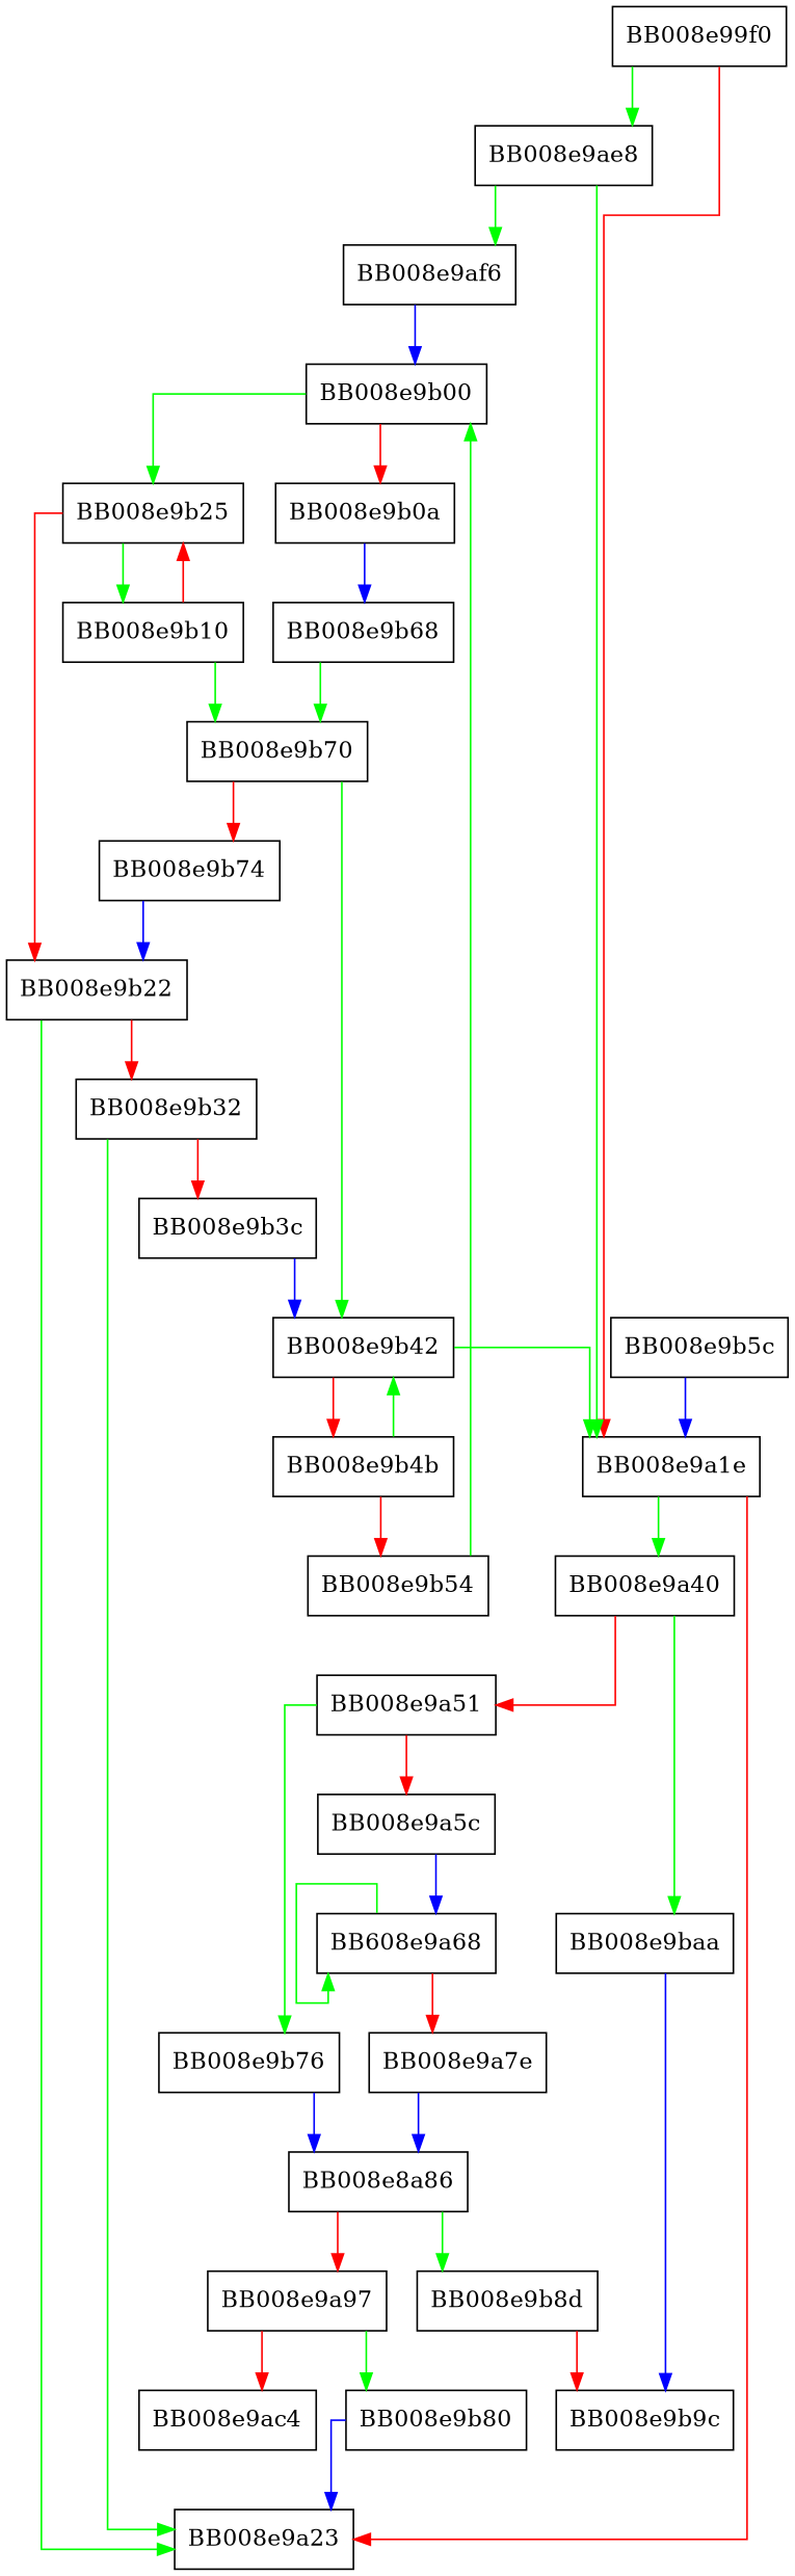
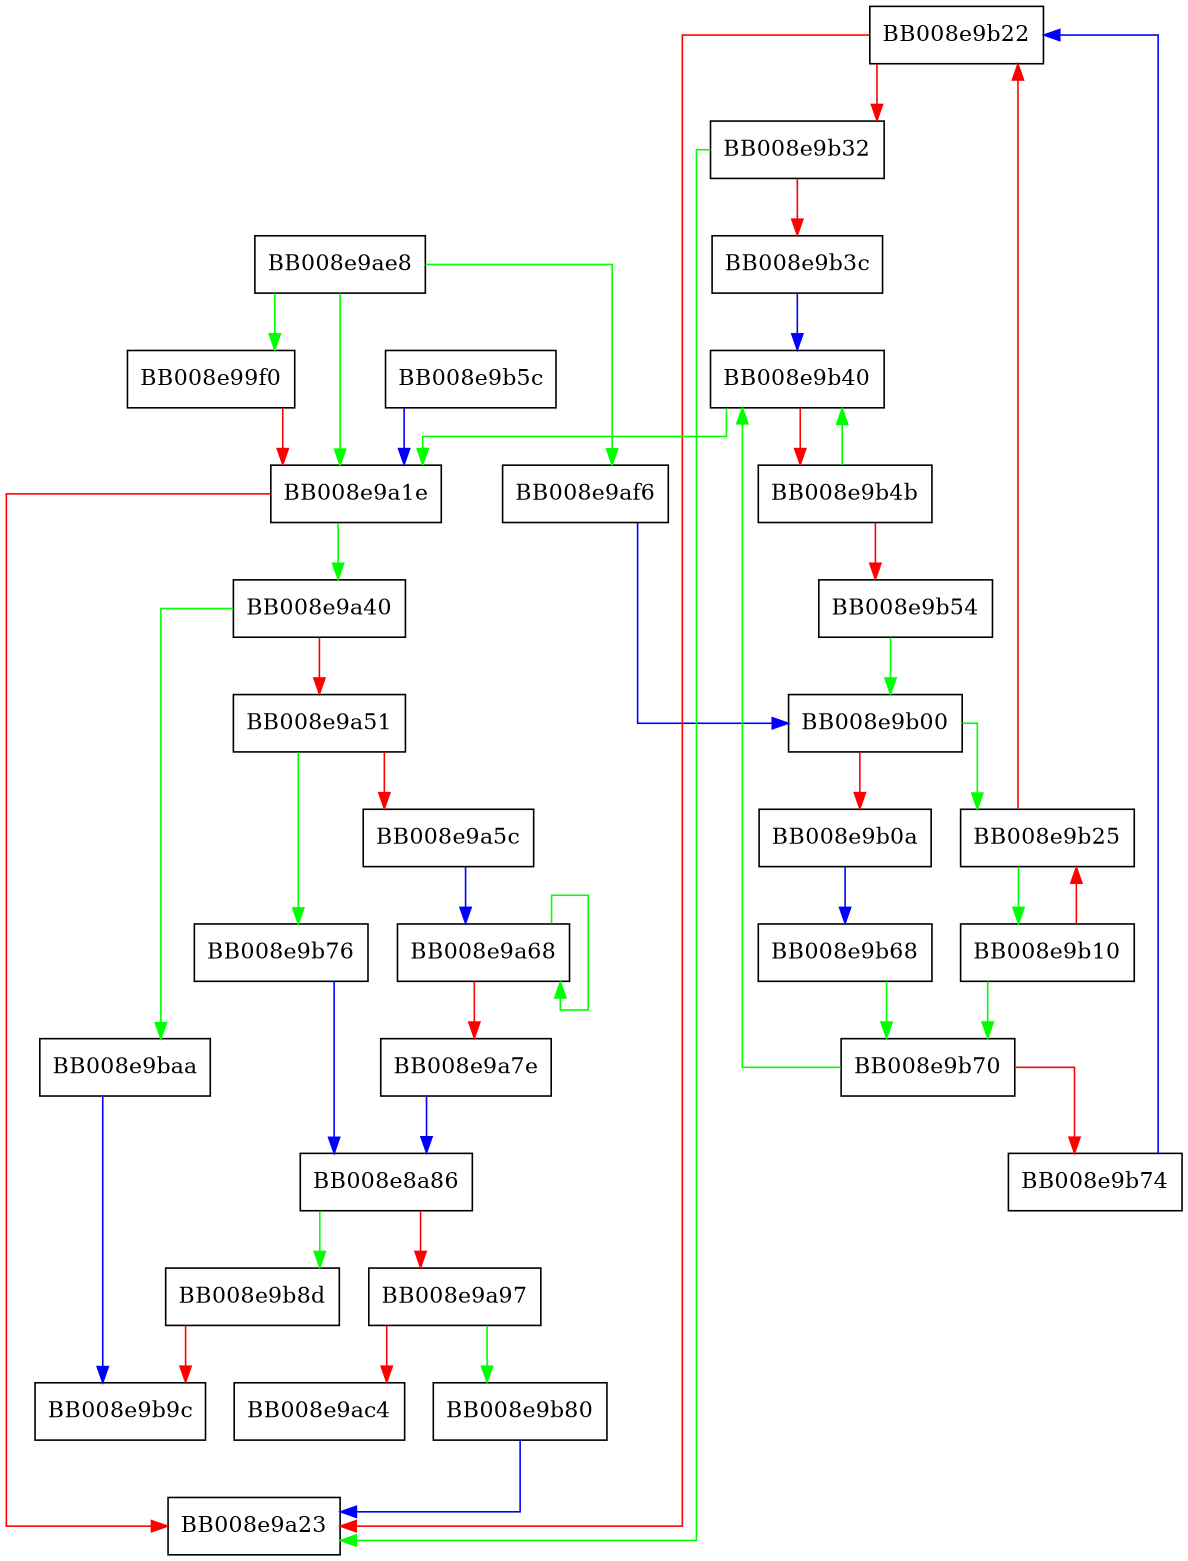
  digraph {
    splines=ortho
    node [shape=box]
    edge [color=green]
    BB008e99f0
    BB008e9ae8
    BB008e9a1e
    BB008e9af6
    BB008e9a40
    BB008e9a23
    BB008e9b00
    BB008e9baa
    BB008e9a51
    BB008e9b9c
    BB008e9b76
    BB008e9a5c
    n13 [label=BB008e8a86]
-   BB008e9a68 [label=BB608e9a68]
+   BB008e9a68
    BB008e9b8d
    BB008e9a97
    BB008e9a7e
    BB008e9b80
    BB008e9ac4
    BB008e9b25
    BB008e9b0a
    BB008e9b10
    n23 [label=BB008e9b22]
    BB008e9b68
    BB008e9b70
    BB008e9b32
-   BB008e9b40 [label=BB008e9b42]
+   BB008e9b40
    BB008e9b74
    BB008e9b4b
    BB008e9b3c
    BB008e9b54
    BB008e9b5c
-   BB008e99f0 -> BB008e9ae8
+   BB008e9ae8 -> BB008e99f0
    BB008e99f0 -> BB008e9a1e [color=red]
    BB008e9ae8 -> BB008e9a1e
    BB008e9ae8 -> BB008e9af6
    BB008e9a1e -> BB008e9a40
    BB008e9a1e -> BB008e9a23 [color=red]
    BB008e9af6 -> BB008e9b00 [color=blue]
    BB008e9a40 -> BB008e9baa
    BB008e9a40 -> BB008e9a51 [color=red]
    BB008e9b00 -> BB008e9b25
    BB008e9b00 -> BB008e9b0a [color=red]
    BB008e9baa -> BB008e9b9c [color=blue]
    BB008e9a51 -> BB008e9b76
    BB008e9a51 -> BB008e9a5c [color=red]
    BB008e9b76 -> n13 [color=blue]
    BB008e9a5c -> BB008e9a68 [color=blue]
    n13 -> BB008e9b8d
    n13 -> BB008e9a97 [color=red]
    BB008e9a68 -> BB008e9a68
    BB008e9a68 -> BB008e9a7e [color=red]
    BB008e9b8d -> BB008e9b9c [color=red]
    BB008e9a97 -> BB008e9b80
    BB008e9a97 -> BB008e9ac4 [color=red]
    BB008e9a7e -> n13 [color=blue]
    BB008e9b80 -> BB008e9a23 [color=blue]
    BB008e9b25 -> BB008e9b10
    BB008e9b25 -> n23 [color=red]
    BB008e9b0a -> BB008e9b68 [color=blue]
    BB008e9b10 -> BB008e9b25 [color=red]
    BB008e9b10 -> BB008e9b70
-   n23 -> BB008e9a23
+   n23 -> BB008e9a23 [color=red]
    n23 -> BB008e9b32 [color=red]
    BB008e9b68 -> BB008e9b70
    BB008e9b70 -> BB008e9b40
    BB008e9b70 -> BB008e9b74 [color=red]
    BB008e9b32 -> BB008e9a23
    BB008e9b32 -> BB008e9b3c [color=red]
    BB008e9b40 -> BB008e9a1e
    BB008e9b40 -> BB008e9b4b [color=red]
    BB008e9b74 -> n23 [color=blue]
    BB008e9b4b -> BB008e9b40
    BB008e9b4b -> BB008e9b54 [color=red]
    BB008e9b3c -> BB008e9b40 [color=blue]
    BB008e9b54 -> BB008e9b00
    BB008e9b5c -> BB008e9a1e [color=blue]
  }
